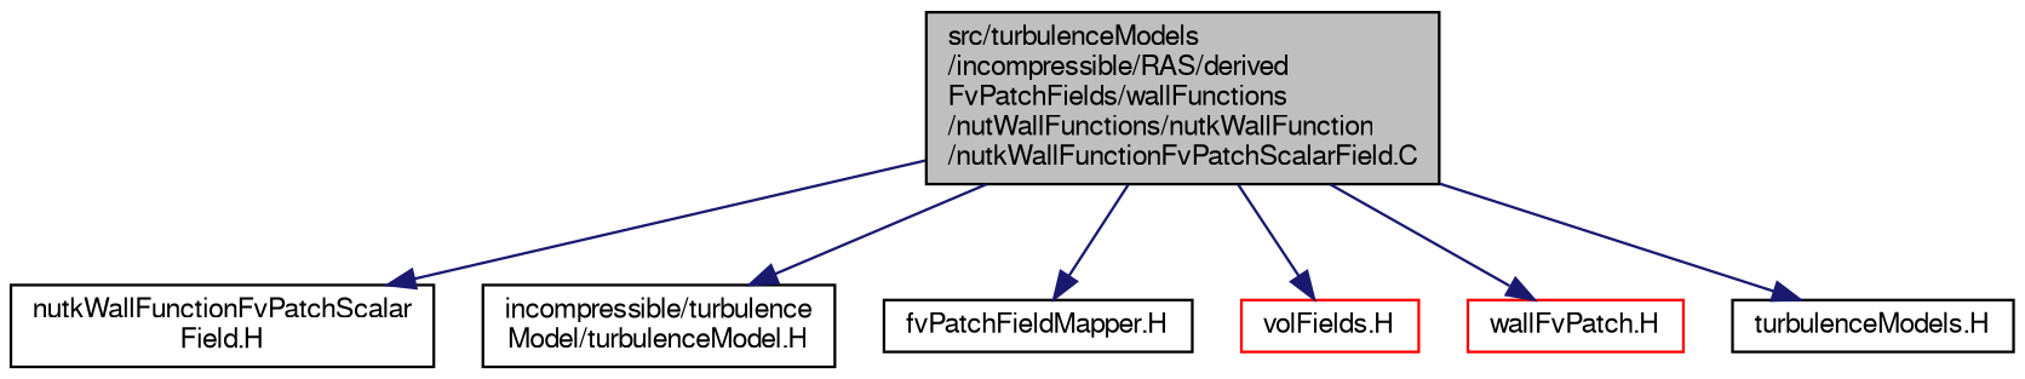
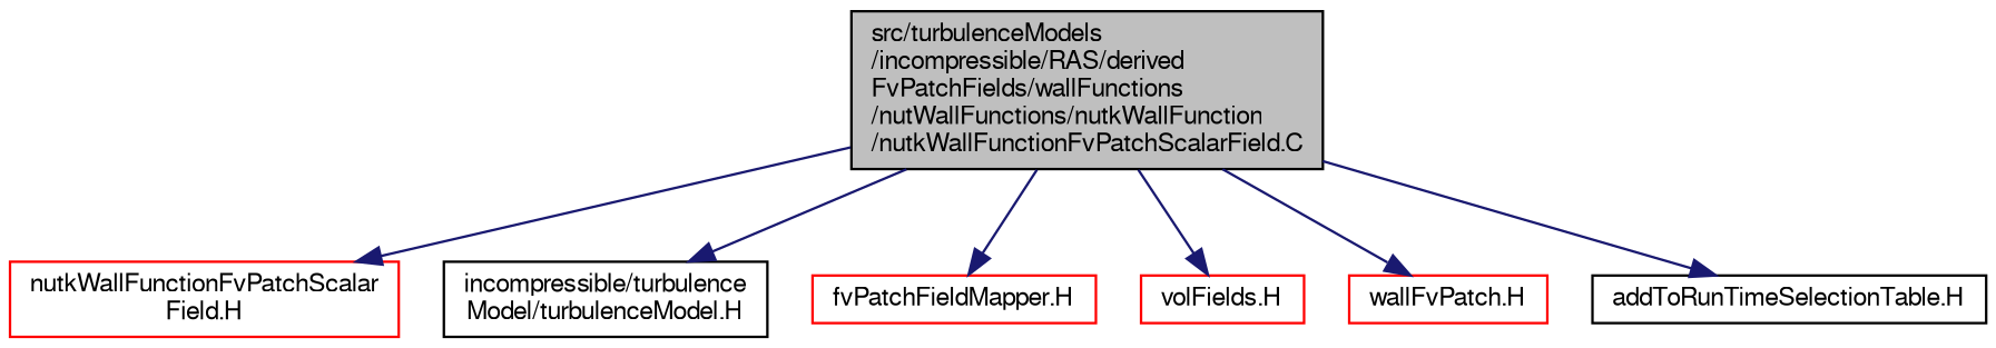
  digraph {
    node [color=red fontname=FreeSans fontsize=10 shape=record]
    edge [color=midnightblue fontname=FreeSans fontsize=10 labelfontname=FreeSans labelfontsize=10 style=solid]
    n1 [color=black fillcolor=grey75 fontcolor=black height=0.2 label="src/turbulenceModels\l/incompressible/RAS/derived\lFvPatchFields/wallFunctions\l/nutWallFunctions/nutkWallFunction\l/nutkWallFunctionFvPatchScalarField.C" style=filled width=0.4]
-   n2 [color=black height=0.2 label="nutkWallFunctionFvPatchScalar\lField.H" width=0.4]
+   n2 [height=0.2 label="nutkWallFunctionFvPatchScalar\lField.H" width=0.4]
    n3 [color=black height=0.2 label="incompressible/turbulence\lModel/turbulenceModel.H" width=0.4]
-   n4 [color=black height=0.2 label="fvPatchFieldMapper.H" width=0.4]
+   n4 [height=0.2 label="fvPatchFieldMapper.H" width=0.4]
    n5 [height=0.2 label="volFields.H" width=0.4]
    n6 [height=0.2 label="wallFvPatch.H" width=0.4]
-   n7 [color=black height=0.2 label="turbulenceModels.H" width=0.4]
+   n7 [color=black height=0.2 label="addToRunTimeSelectionTable.H" width=0.4]
    n1 -> n2
    n1 -> n3
    n1 -> n4
    n1 -> n5
    n1 -> n6
    n1 -> n7
  }
